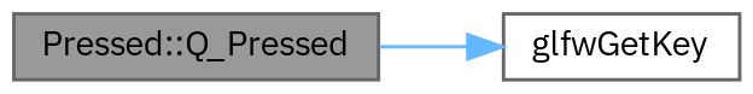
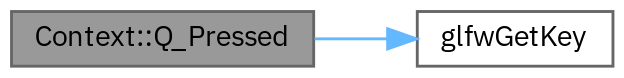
  digraph {
    rankdir=LR
    fontname="IBM Plex Sans"
    node [fontname="IBM Plex Sans" fontsize=10 shape=box style=filled]
-   n1 [color=gray40 fillcolor=grey60 fontcolor=black height=0.2 label="Pressed::Q_Pressed" width=0.4]
+   n1 [color=gray40 fillcolor=grey60 fontcolor=black height=0.2 label="Context::Q_Pressed" width=0.4]
    n2 [color=grey40 fillcolor=white height=0.2 label=glfwGetKey width=0.4]
    n1 -> n2 [color=steelblue1 fontname="IBM Plex Sans" fontsize=10 labelfontname=Helvetica labelfontsize=10 style=solid]
  }
